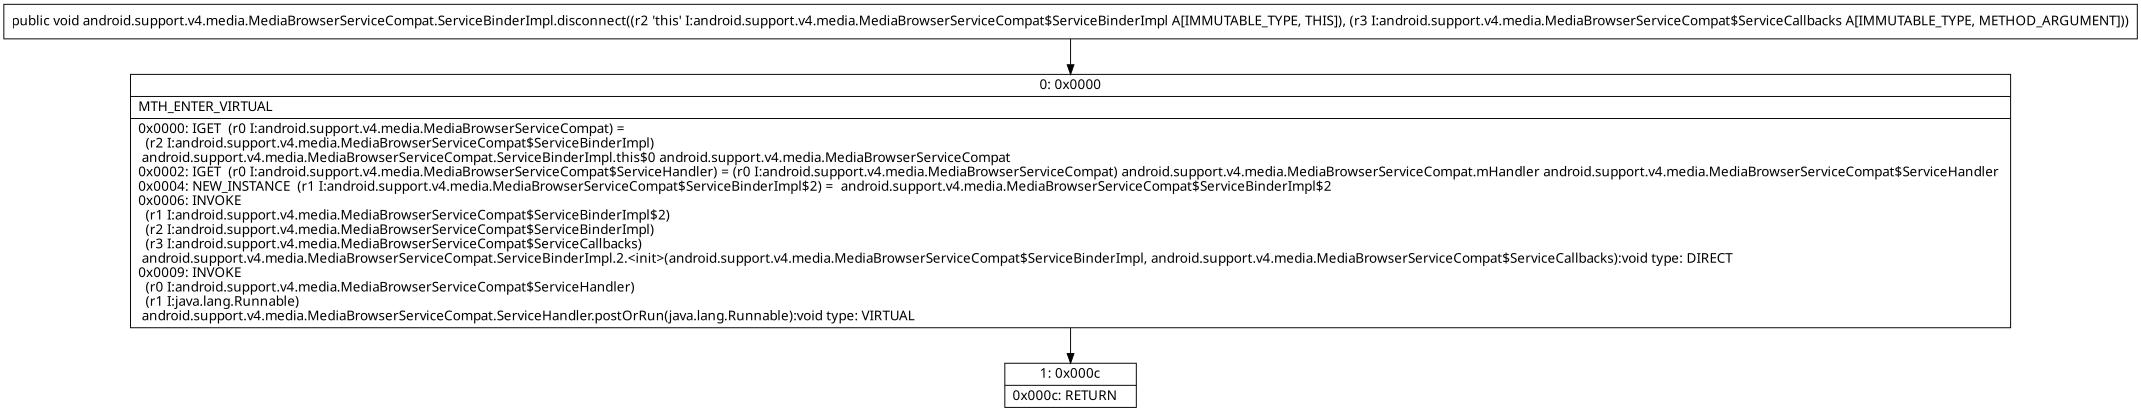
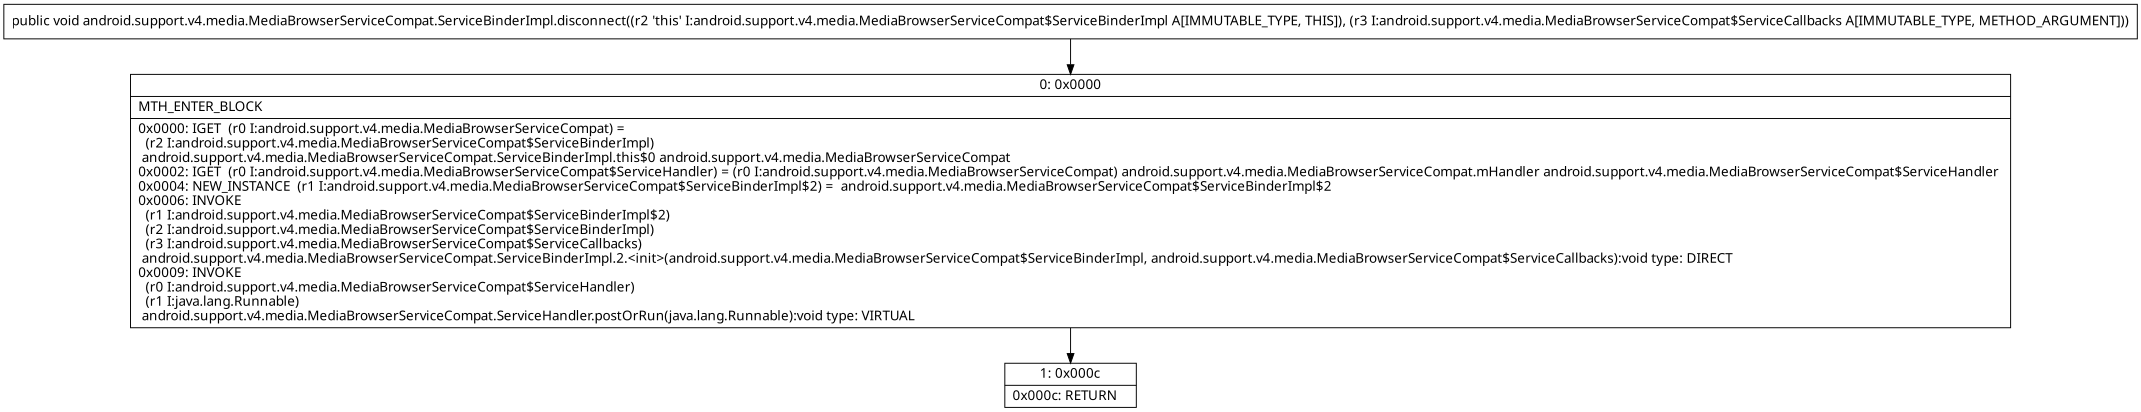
  digraph {
    fontname="Noto Sans"
    node [shape=record fontname="Noto Sans"]
    edge [fontname="Noto Sans"]
-   n1 [label="{0\:\ 0x0000|MTH_ENTER_VIRTUAL\l|0x0000: IGET  (r0 I:android.support.v4.media.MediaBrowserServiceCompat) = \l  (r2 I:android.support.v4.media.MediaBrowserServiceCompat$ServiceBinderImpl)\l android.support.v4.media.MediaBrowserServiceCompat.ServiceBinderImpl.this$0 android.support.v4.media.MediaBrowserServiceCompat \l0x0002: IGET  (r0 I:android.support.v4.media.MediaBrowserServiceCompat$ServiceHandler) = (r0 I:android.support.v4.media.MediaBrowserServiceCompat) android.support.v4.media.MediaBrowserServiceCompat.mHandler android.support.v4.media.MediaBrowserServiceCompat$ServiceHandler \l0x0004: NEW_INSTANCE  (r1 I:android.support.v4.media.MediaBrowserServiceCompat$ServiceBinderImpl$2) =  android.support.v4.media.MediaBrowserServiceCompat$ServiceBinderImpl$2 \l0x0006: INVOKE  \l  (r1 I:android.support.v4.media.MediaBrowserServiceCompat$ServiceBinderImpl$2)\l  (r2 I:android.support.v4.media.MediaBrowserServiceCompat$ServiceBinderImpl)\l  (r3 I:android.support.v4.media.MediaBrowserServiceCompat$ServiceCallbacks)\l android.support.v4.media.MediaBrowserServiceCompat.ServiceBinderImpl.2.\<init\>(android.support.v4.media.MediaBrowserServiceCompat$ServiceBinderImpl, android.support.v4.media.MediaBrowserServiceCompat$ServiceCallbacks):void type: DIRECT \l0x0009: INVOKE  \l  (r0 I:android.support.v4.media.MediaBrowserServiceCompat$ServiceHandler)\l  (r1 I:java.lang.Runnable)\l android.support.v4.media.MediaBrowserServiceCompat.ServiceHandler.postOrRun(java.lang.Runnable):void type: VIRTUAL \l}"]
+   n1 [label="{0\:\ 0x0000|MTH_ENTER_BLOCK\l|0x0000: IGET  (r0 I:android.support.v4.media.MediaBrowserServiceCompat) = \l  (r2 I:android.support.v4.media.MediaBrowserServiceCompat$ServiceBinderImpl)\l android.support.v4.media.MediaBrowserServiceCompat.ServiceBinderImpl.this$0 android.support.v4.media.MediaBrowserServiceCompat \l0x0002: IGET  (r0 I:android.support.v4.media.MediaBrowserServiceCompat$ServiceHandler) = (r0 I:android.support.v4.media.MediaBrowserServiceCompat) android.support.v4.media.MediaBrowserServiceCompat.mHandler android.support.v4.media.MediaBrowserServiceCompat$ServiceHandler \l0x0004: NEW_INSTANCE  (r1 I:android.support.v4.media.MediaBrowserServiceCompat$ServiceBinderImpl$2) =  android.support.v4.media.MediaBrowserServiceCompat$ServiceBinderImpl$2 \l0x0006: INVOKE  \l  (r1 I:android.support.v4.media.MediaBrowserServiceCompat$ServiceBinderImpl$2)\l  (r2 I:android.support.v4.media.MediaBrowserServiceCompat$ServiceBinderImpl)\l  (r3 I:android.support.v4.media.MediaBrowserServiceCompat$ServiceCallbacks)\l android.support.v4.media.MediaBrowserServiceCompat.ServiceBinderImpl.2.\<init\>(android.support.v4.media.MediaBrowserServiceCompat$ServiceBinderImpl, android.support.v4.media.MediaBrowserServiceCompat$ServiceCallbacks):void type: DIRECT \l0x0009: INVOKE  \l  (r0 I:android.support.v4.media.MediaBrowserServiceCompat$ServiceHandler)\l  (r1 I:java.lang.Runnable)\l android.support.v4.media.MediaBrowserServiceCompat.ServiceHandler.postOrRun(java.lang.Runnable):void type: VIRTUAL \l}"]
    n2 [label="{1\:\ 0x000c|0x000c: RETURN   \l}"]
    n3 [label="{public void android.support.v4.media.MediaBrowserServiceCompat.ServiceBinderImpl.disconnect((r2 'this' I:android.support.v4.media.MediaBrowserServiceCompat$ServiceBinderImpl A[IMMUTABLE_TYPE, THIS]), (r3 I:android.support.v4.media.MediaBrowserServiceCompat$ServiceCallbacks A[IMMUTABLE_TYPE, METHOD_ARGUMENT])) }"]
    n1 -> n2
    n3 -> n1
  }
